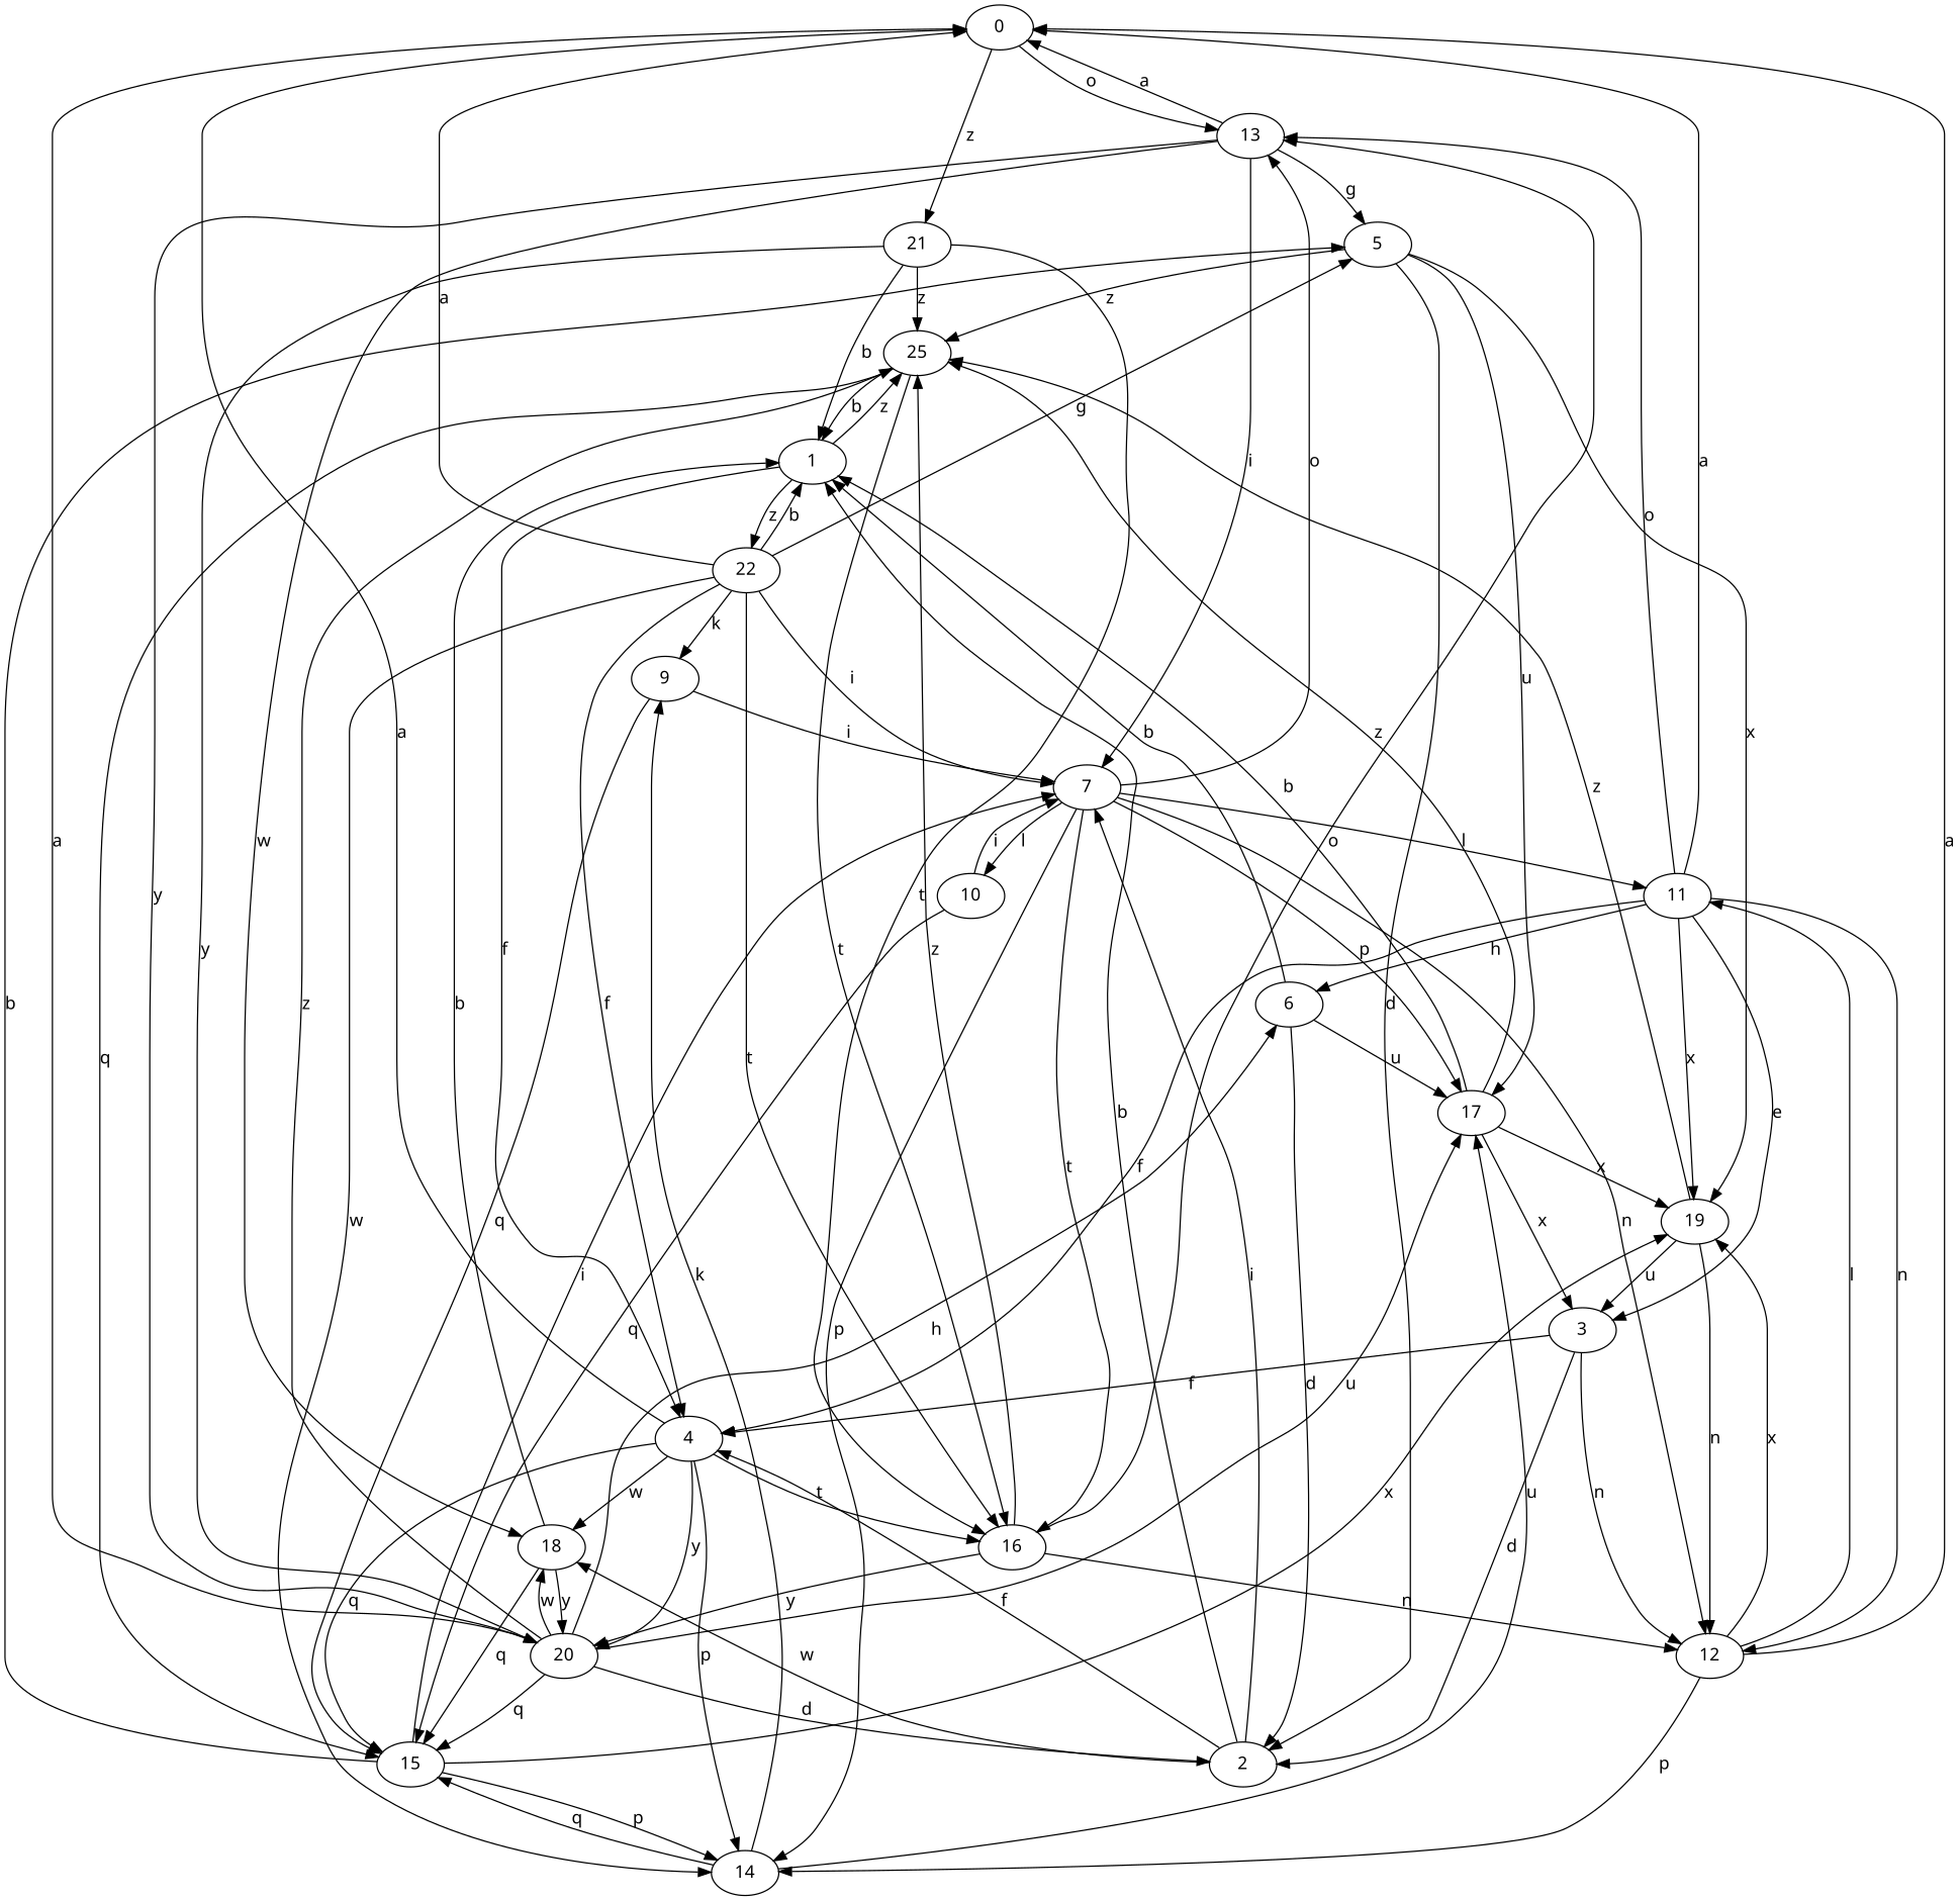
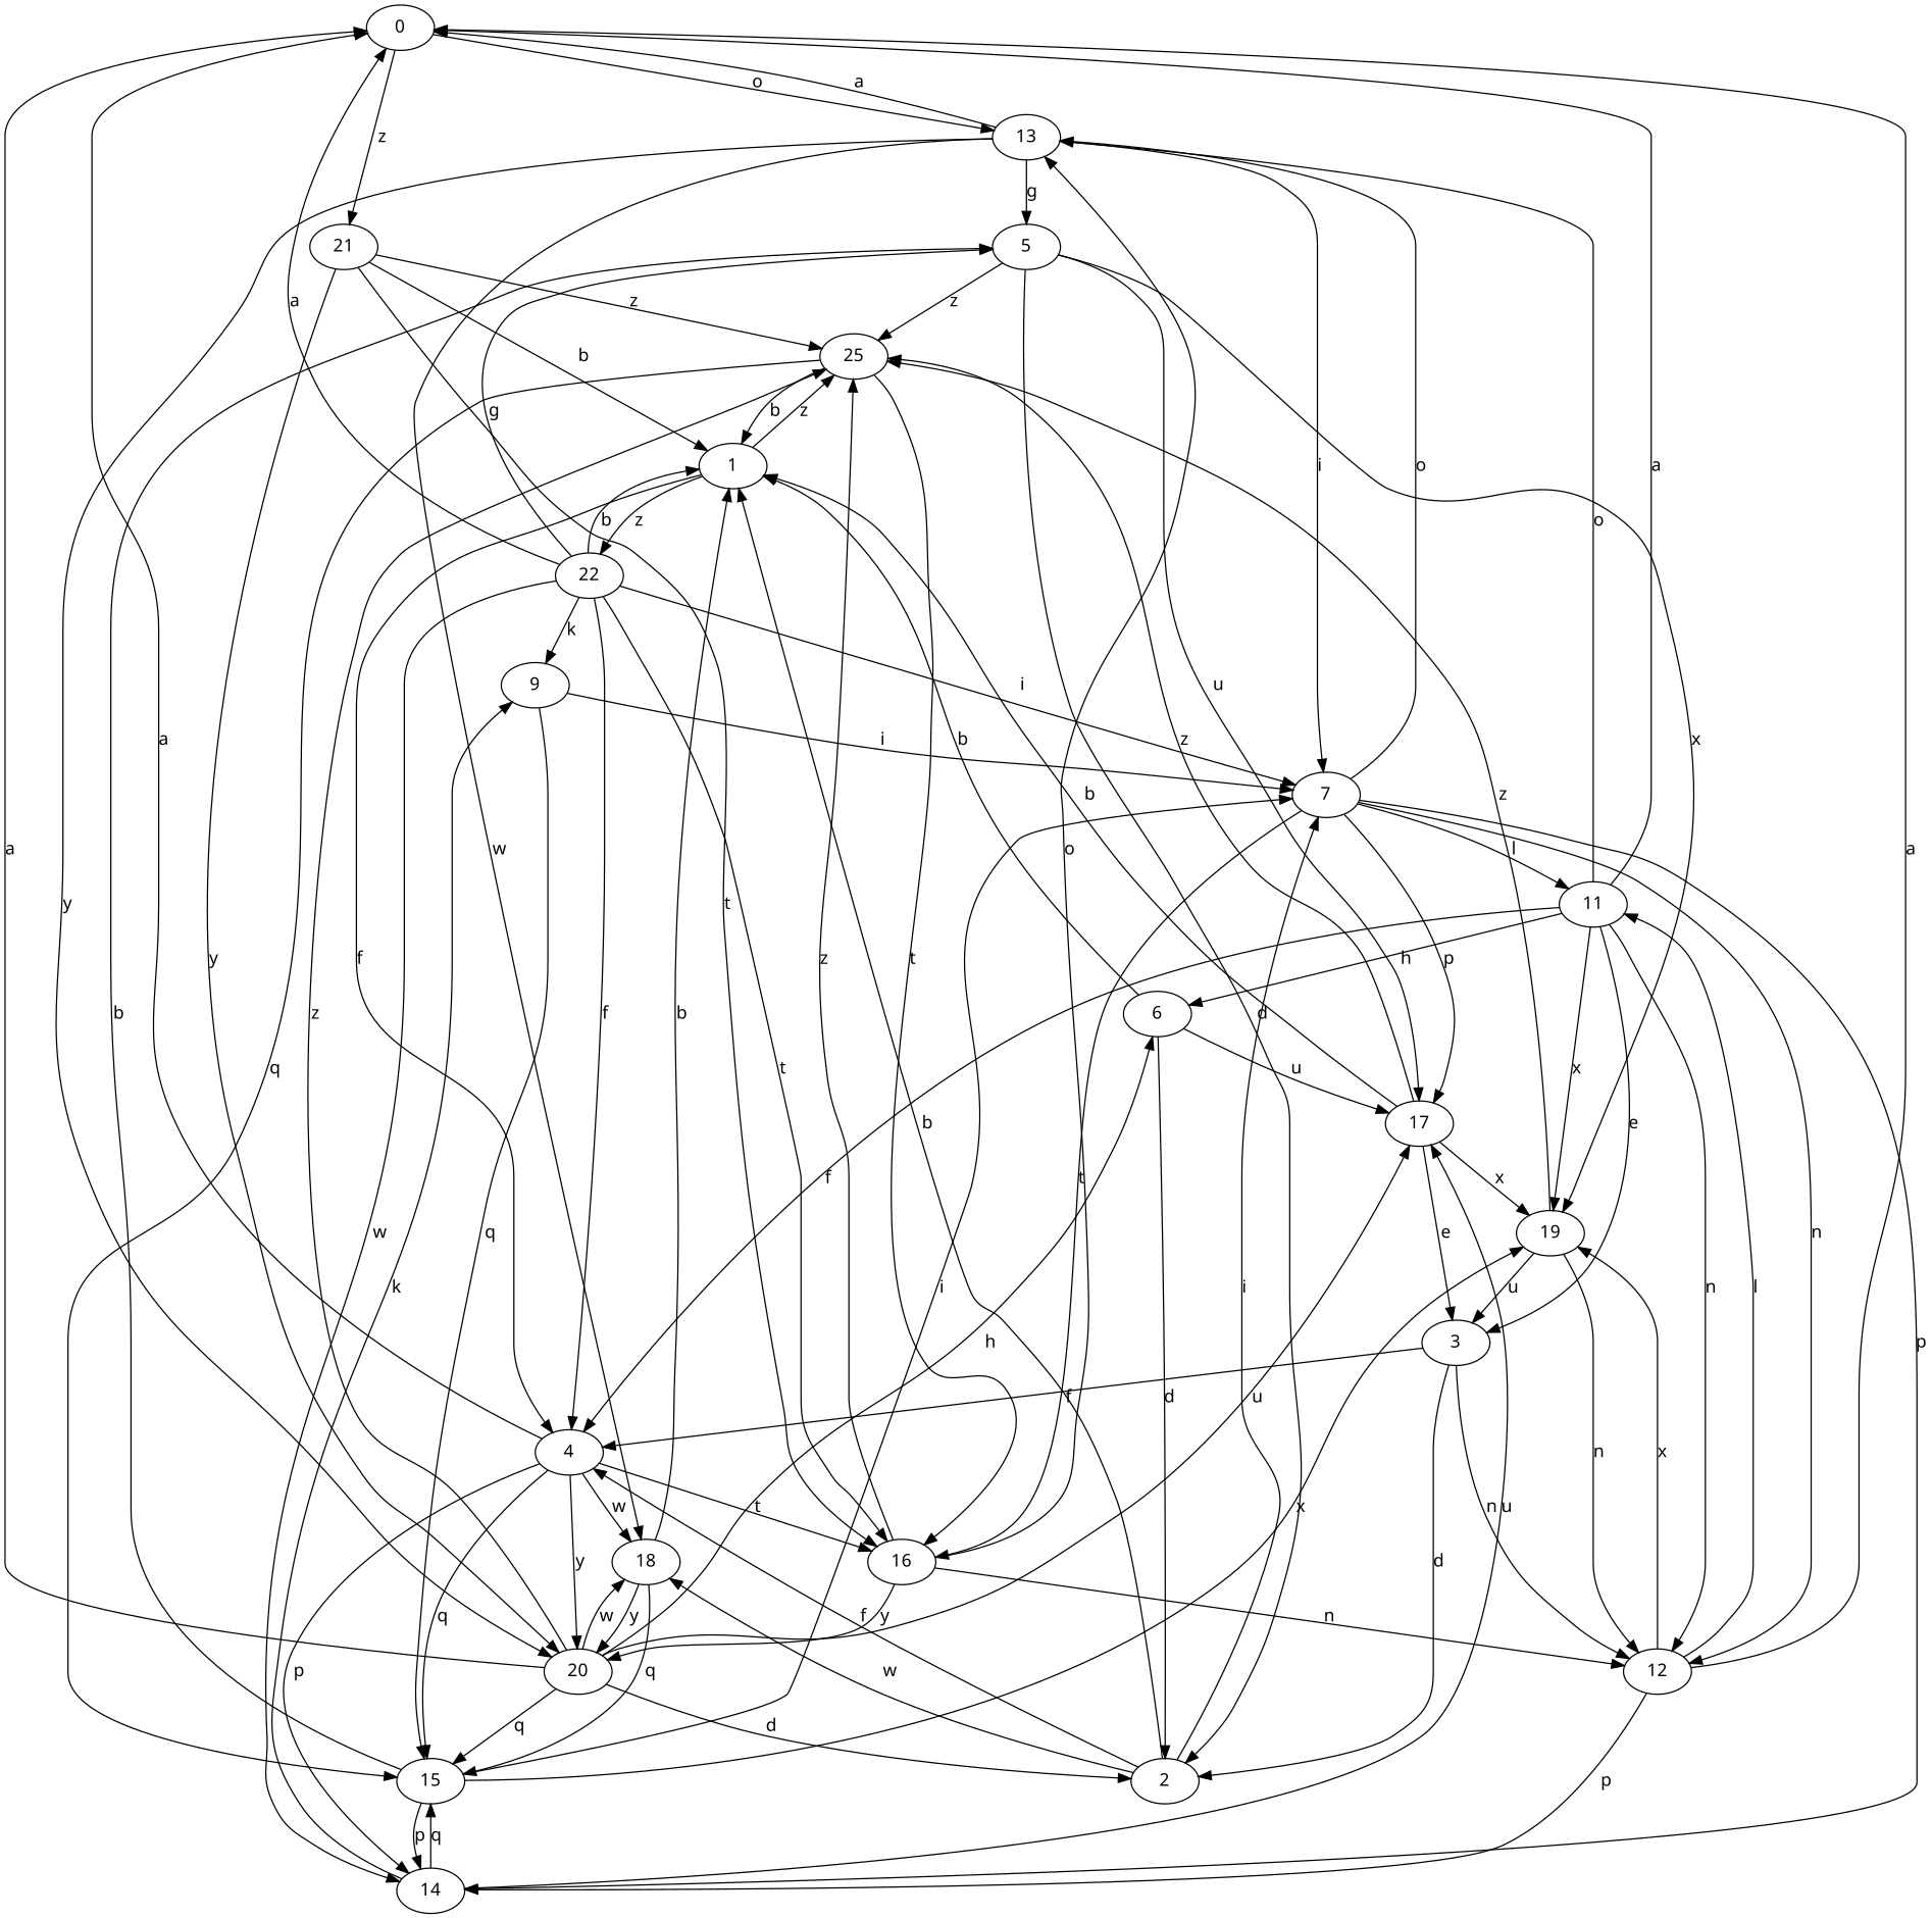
  strict digraph {
    fontname="Noto Sans"
    node [fontname="Noto Sans"]
    edge [fontname="Noto Sans"]
    0
    13
    21
    7
    18
    20
    5
    1
    25
    16
    4
    22
    14
    15
    9
    2
    12
    17
-   10
    11
    3
    19
    6
    0 -> 13 [label=o]
    0 -> 21 [label=z]
    13 -> 0 [label=a]
    13 -> 7 [label=i]
    13 -> 18 [label=w]
    13 -> 20 [label=y]
    13 -> 5 [label=g]
    21 -> 20 [label=y]
    21 -> 1 [label=b]
    21 -> 25 [label=z]
    21 -> 16 [label=t]
    7 -> 13 [label=o]
    7 -> 16 [label=t]
    7 -> 14 [label=p]
    7 -> 12 [label=n]
    7 -> 17 [label=p]
-   7 -> 10 [label=l]
    7 -> 11 [label=l]
    18 -> 20 [label=y]
    18 -> 1 [label=b]
    18 -> 15 [label=q]
    20 -> 0 [label=a]
    20 -> 18 [label=w]
    20 -> 25 [label=z]
    20 -> 15 [label=q]
    20 -> 2 [label=d]
    20 -> 17 [label=u]
    20 -> 6 [label=h]
    5 -> 25 [label=z]
    5 -> 2 [label=d]
    5 -> 17 [label=u]
    5 -> 19 [label=x]
    1 -> 25 [label=z]
    1 -> 4 [label=f]
    1 -> 22 [label=z]
    25 -> 1 [label=b]
    25 -> 16 [label=t]
    25 -> 15 [label=q]
    16 -> 13 [label=o]
    16 -> 20 [label=y]
    16 -> 25 [label=z]
    16 -> 12 [label=n]
    4 -> 0 [label=a]
    4 -> 18 [label=w]
    4 -> 20 [label=y]
    4 -> 16 [label=t]
    4 -> 14 [label=p]
    4 -> 15 [label=q]
    22 -> 0 [label=a]
    22 -> 7 [label=i]
    22 -> 5 [label=g]
    22 -> 1 [label=b]
    22 -> 16 [label=t]
    22 -> 4 [label=f]
    22 -> 14 [label=w]
    22 -> 9 [label=k]
    14 -> 15 [label=q]
    14 -> 9 [label=k]
    14 -> 17 [label=u]
    15 -> 7 [label=i]
    15 -> 5 [label=b]
    15 -> 14 [label=p]
    15 -> 19 [label=x]
    9 -> 7 [label=i]
    9 -> 15 [label=q]
    2 -> 7 [label=i]
    2 -> 18 [label=w]
    2 -> 1 [label=b]
    2 -> 4 [label=f]
    12 -> 0 [label=a]
    12 -> 14 [label=p]
    12 -> 11 [label=l]
    12 -> 19 [label=x]
    17 -> 1 [label=b]
    17 -> 25 [label=z]
-   17 -> 3 [label=x]
+   17 -> 3 [label=e]
    17 -> 19 [label=x]
-   10 -> 7 [label=i]
-   10 -> 15 [label=q]
    11 -> 0 [label=a]
    11 -> 13 [label=o]
    11 -> 4 [label=f]
    11 -> 12 [label=n]
    11 -> 3 [label=e]
    11 -> 19 [label=x]
    11 -> 6 [label=h]
    3 -> 4 [label=f]
    3 -> 2 [label=d]
    3 -> 12 [label=n]
    19 -> 25 [label=z]
    19 -> 12 [label=n]
    19 -> 3 [label=u]
    6 -> 1 [label=b]
    6 -> 2 [label=d]
    6 -> 17 [label=u]
  }
